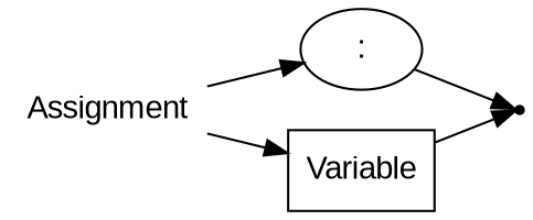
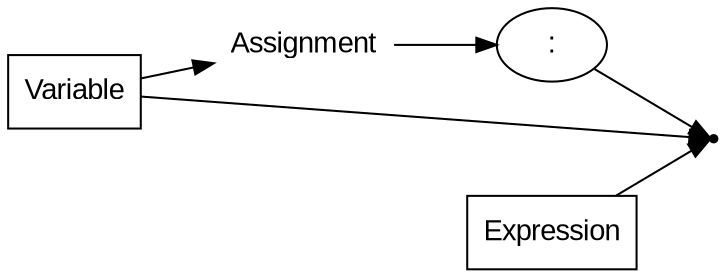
  digraph {
    rankdir=LR
    node [fontname=Arial shape=box]
    n1 [label=Assignment shape=plaintext]
    n2 [label=":" shape=oval]
    n3 [label=Variable]
+   n4 [label=Expression]
    end [shape=point]
    n1 -> n2
-   n1 -> n3
+   n3 -> n1
    n2 -> end
    n3 -> end
+   n4 -> end
  }
